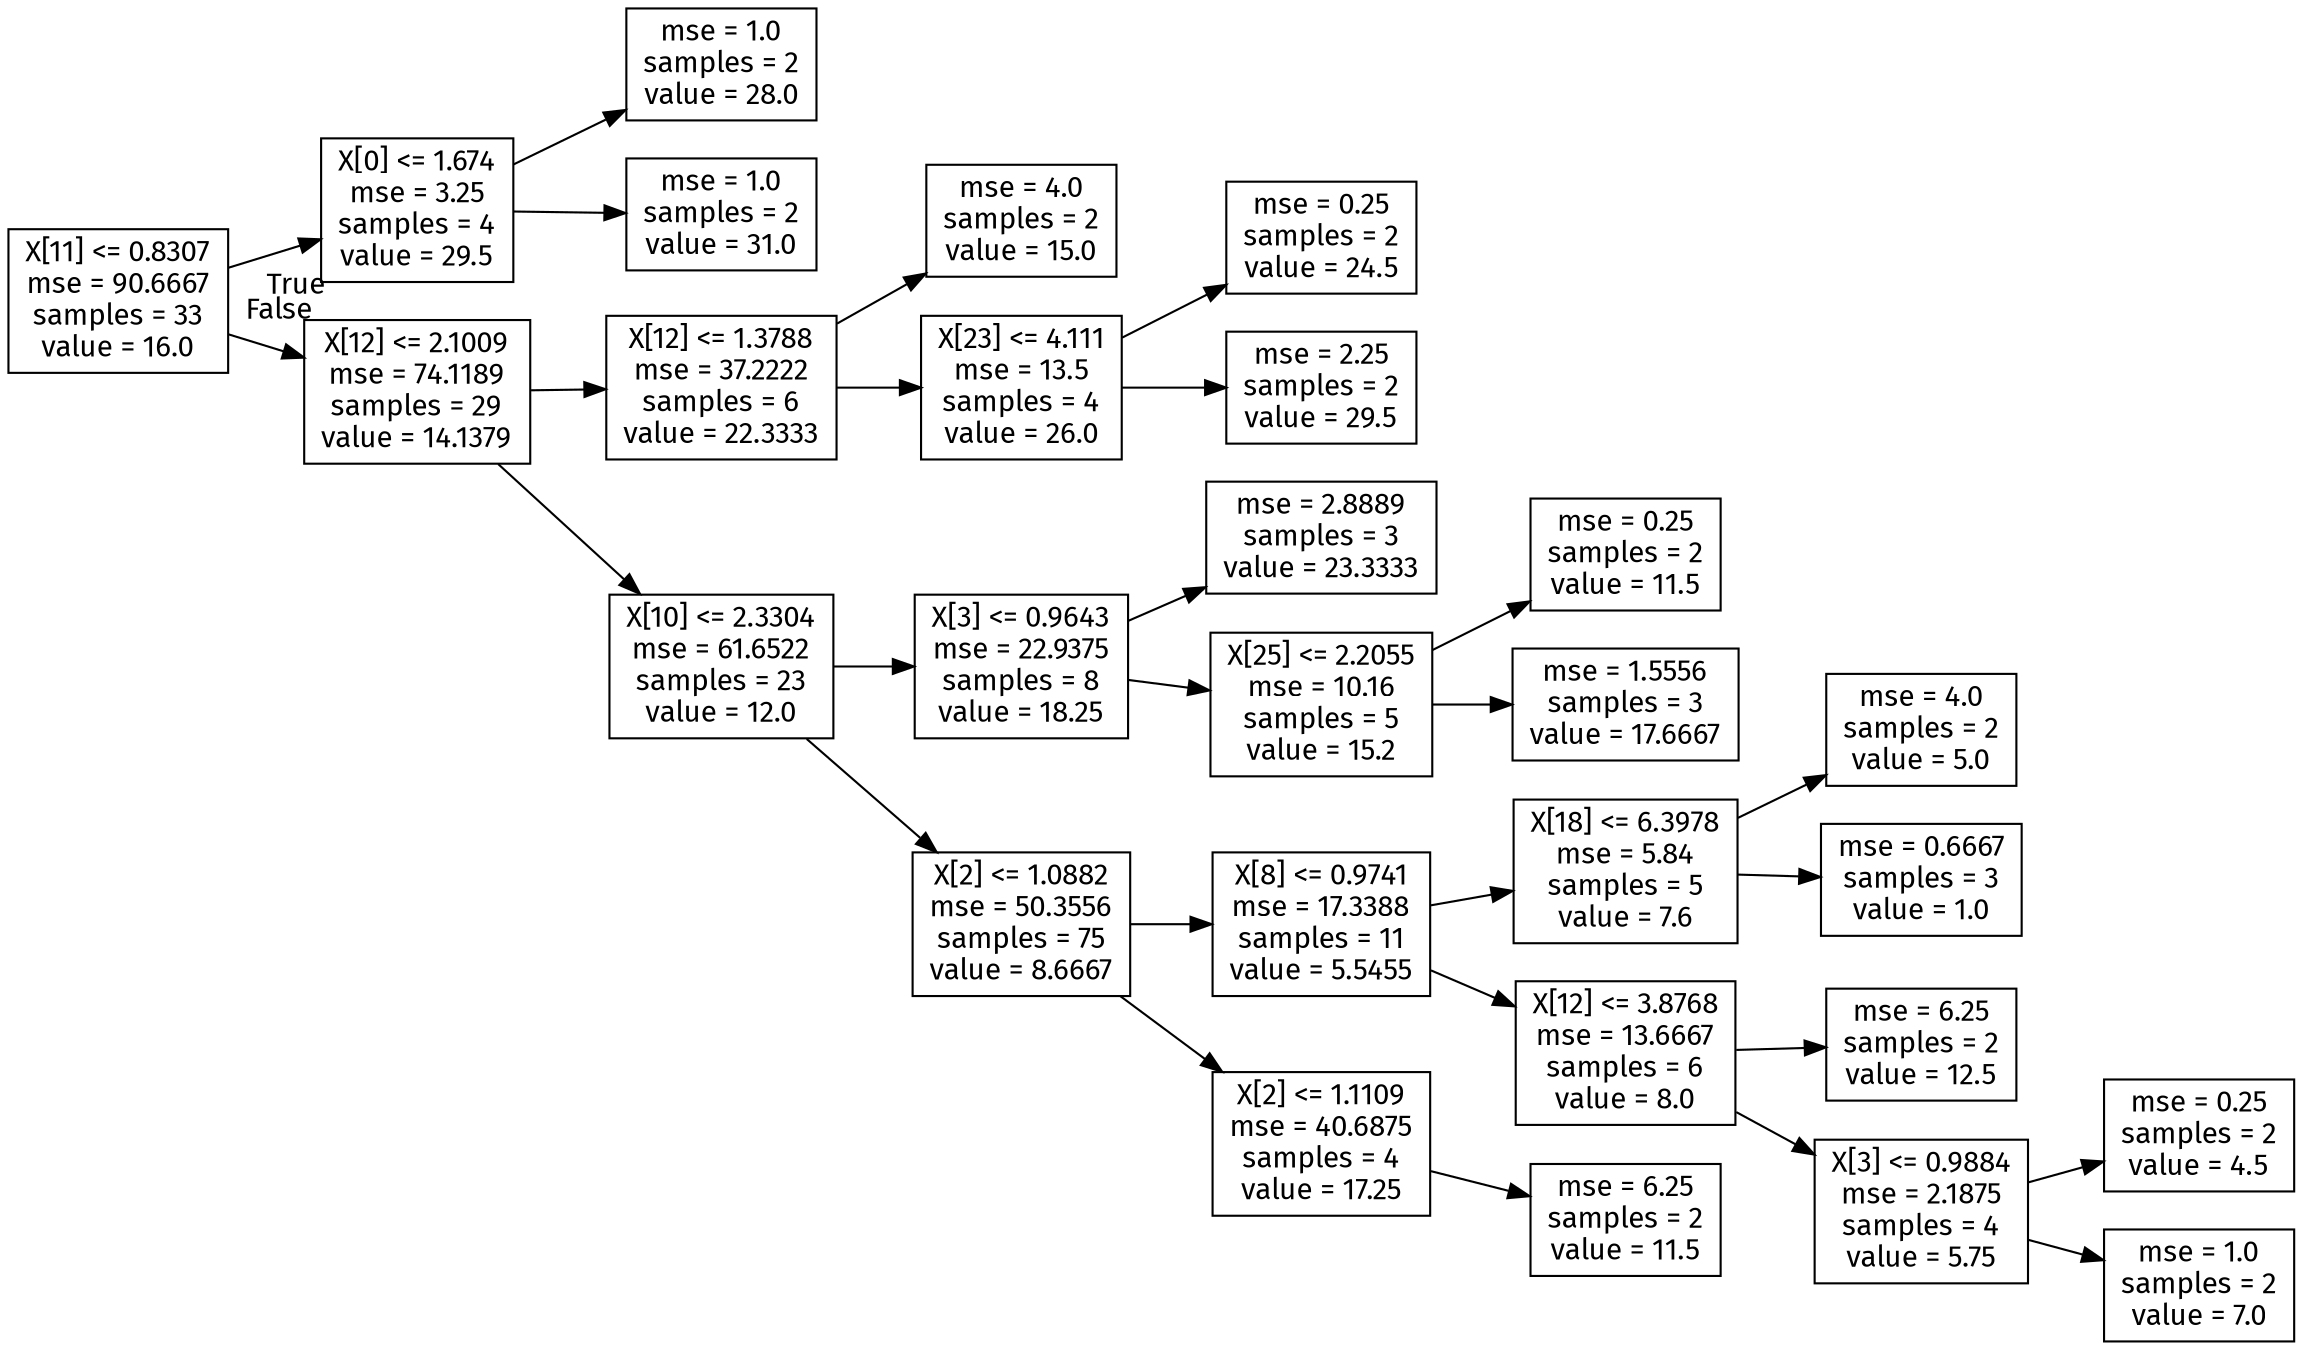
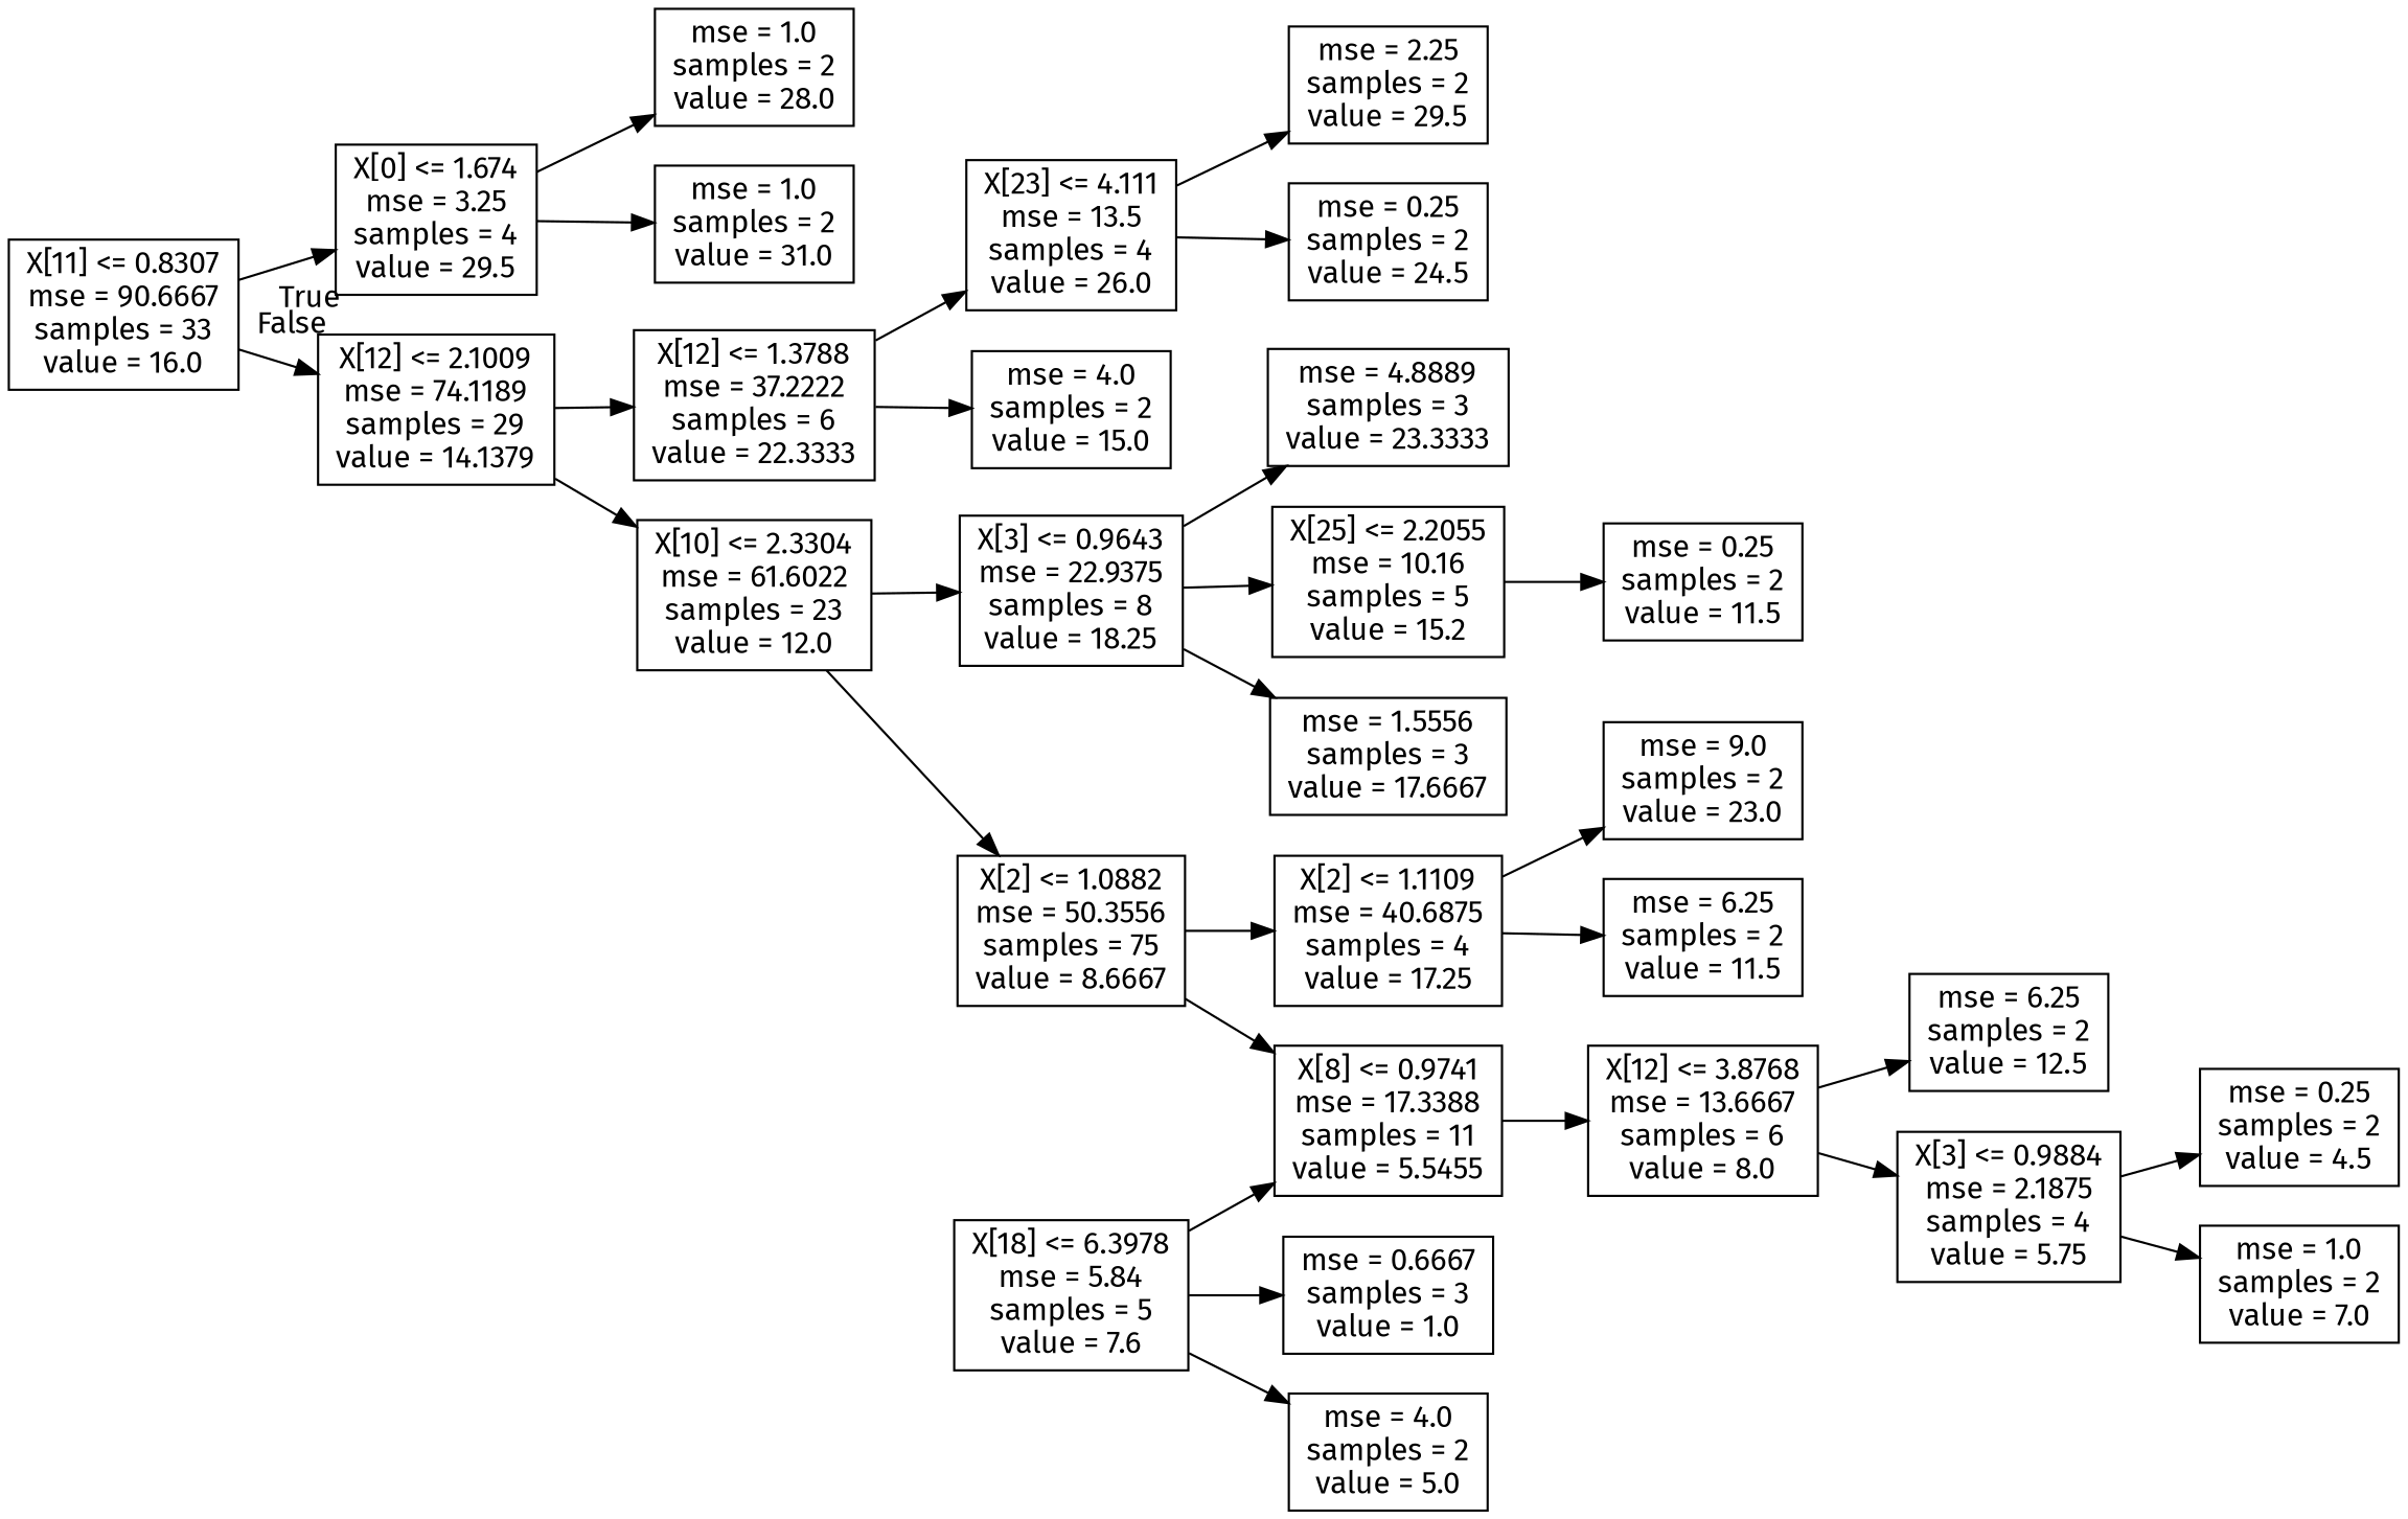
  digraph {
    fontname="Fira Sans"
    rankdir=LR
    node [fontname="Fira Sans" shape=box]
    edge [fontname="Fira Sans"]
    n1 [label="X[11] <= 0.8307\nmse = 90.6667\nsamples = 33\nvalue = 16.0"]
    n2 [label="X[0] <= 1.674\nmse = 3.25\nsamples = 4\nvalue = 29.5"]
    n3 [label="X[12] <= 2.1009\nmse = 74.1189\nsamples = 29\nvalue = 14.1379"]
    n4 [label="mse = 1.0\nsamples = 2\nvalue = 28.0"]
    n5 [label="mse = 1.0\nsamples = 2\nvalue = 31.0"]
    n6 [label="X[12] <= 1.3788\nmse = 37.2222\nsamples = 6\nvalue = 22.3333"]
-   n7 [label="X[10] <= 2.3304\nmse = 61.6522\nsamples = 23\nvalue = 12.0"]
+   n7 [label="X[10] <= 2.3304\nmse = 61.6022\nsamples = 23\nvalue = 12.0"]
    n8 [label="mse = 4.0\nsamples = 2\nvalue = 15.0"]
    n9 [label="X[23] <= 4.111\nmse = 13.5\nsamples = 4\nvalue = 26.0"]
    n10 [label="X[3] <= 0.9643\nmse = 22.9375\nsamples = 8\nvalue = 18.25"]
    n11 [label="X[2] <= 1.0882\nmse = 50.3556\nsamples = 75\nvalue = 8.6667"]
    n12 [label="mse = 0.25\nsamples = 2\nvalue = 24.5"]
    n13 [label="mse = 2.25\nsamples = 2\nvalue = 29.5"]
-   n14 [label="mse = 2.8889\nsamples = 3\nvalue = 23.3333"]
+   n14 [label="mse = 4.8889\nsamples = 3\nvalue = 23.3333"]
    n15 [label="X[25] <= 2.2055\nmse = 10.16\nsamples = 5\nvalue = 15.2"]
    n16 [label="X[8] <= 0.9741\nmse = 17.3388\nsamples = 11\nvalue = 5.5455"]
    n17 [label="X[2] <= 1.1109\nmse = 40.6875\nsamples = 4\nvalue = 17.25"]
    n18 [label="mse = 0.25\nsamples = 2\nvalue = 11.5"]
    n19 [label="mse = 1.5556\nsamples = 3\nvalue = 17.6667"]
    n20 [label="X[18] <= 6.3978\nmse = 5.84\nsamples = 5\nvalue = 7.6"]
    n21 [label="X[12] <= 3.8768\nmse = 13.6667\nsamples = 6\nvalue = 8.0"]
+   n22 [label="mse = 9.0\nsamples = 2\nvalue = 23.0"]
    n23 [label="mse = 6.25\nsamples = 2\nvalue = 11.5"]
    n24 [label="mse = 4.0\nsamples = 2\nvalue = 5.0"]
    n25 [label="mse = 0.6667\nsamples = 3\nvalue = 1.0"]
    n26 [label="mse = 6.25\nsamples = 2\nvalue = 12.5"]
    n27 [label="X[3] <= 0.9884\nmse = 2.1875\nsamples = 4\nvalue = 5.75"]
    n28 [label="mse = 0.25\nsamples = 2\nvalue = 4.5"]
    n29 [label="mse = 1.0\nsamples = 2\nvalue = 7.0"]
    n1 -> n2 [headlabel=True labelangle=45 labeldistance=2.5]
    n1 -> n3 [headlabel=False labelangle=-45 labeldistance=2.5]
    n2 -> n4
    n2 -> n5
    n3 -> n6
    n3 -> n7
    n6 -> n8
    n6 -> n9
    n7 -> n10
    n7 -> n11
    n9 -> n12
    n9 -> n13
    n10 -> n14
    n10 -> n15
    n11 -> n16
    n11 -> n17
    n15 -> n18
-   n15 -> n19
-   n16 -> n20
+   n10 -> n19
+   n20 -> n16
    n16 -> n21
+   n17 -> n22
    n17 -> n23
    n20 -> n24
    n20 -> n25
    n21 -> n26
    n21 -> n27
    n27 -> n28
    n27 -> n29
  }
